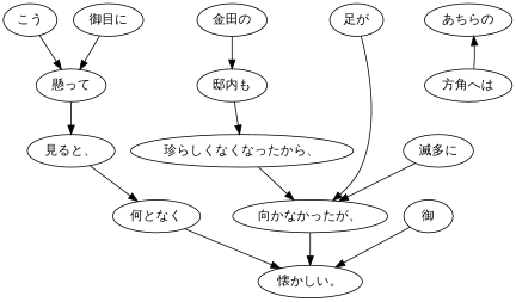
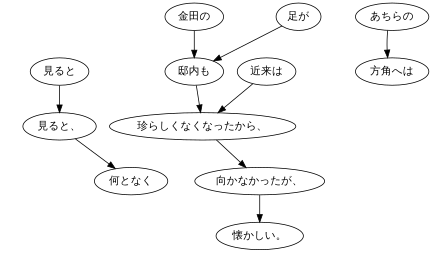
  digraph {
+   n1 [label="近来は"]
    n2 [label="珍らしくなくなったから、"]
    n3 [label="向かなかったが、"]
    n4 [label="金田の"]
    n5 [label="邸内も"]
    n6 [label="懐かしい。"]
-   n7 [label="滅多に"]
    n8 [label="あちらの"]
    n9 [label="方角へは"]
    n10 [label="足が"]
-   n11 [label="こう"]
-   n12 [label="懸って"]
+   n12 [label="見ると"]
    n13 [label="見ると、"]
-   n14 [label="御目に"]
    n15 [label="何となく"]
-   n16 [label="御"]
+   n1 -> n2
    n2 -> n3
    n3 -> n6
    n4 -> n5
    n5 -> n2
-   n7 -> n3
-   n9 -> n8
-   n10 -> n3
-   n11 -> n12
+   n8 -> n9
+   n10 -> n5
    n12 -> n13
    n13 -> n15
-   n14 -> n12
-   n15 -> n6
-   n16 -> n6
  }
